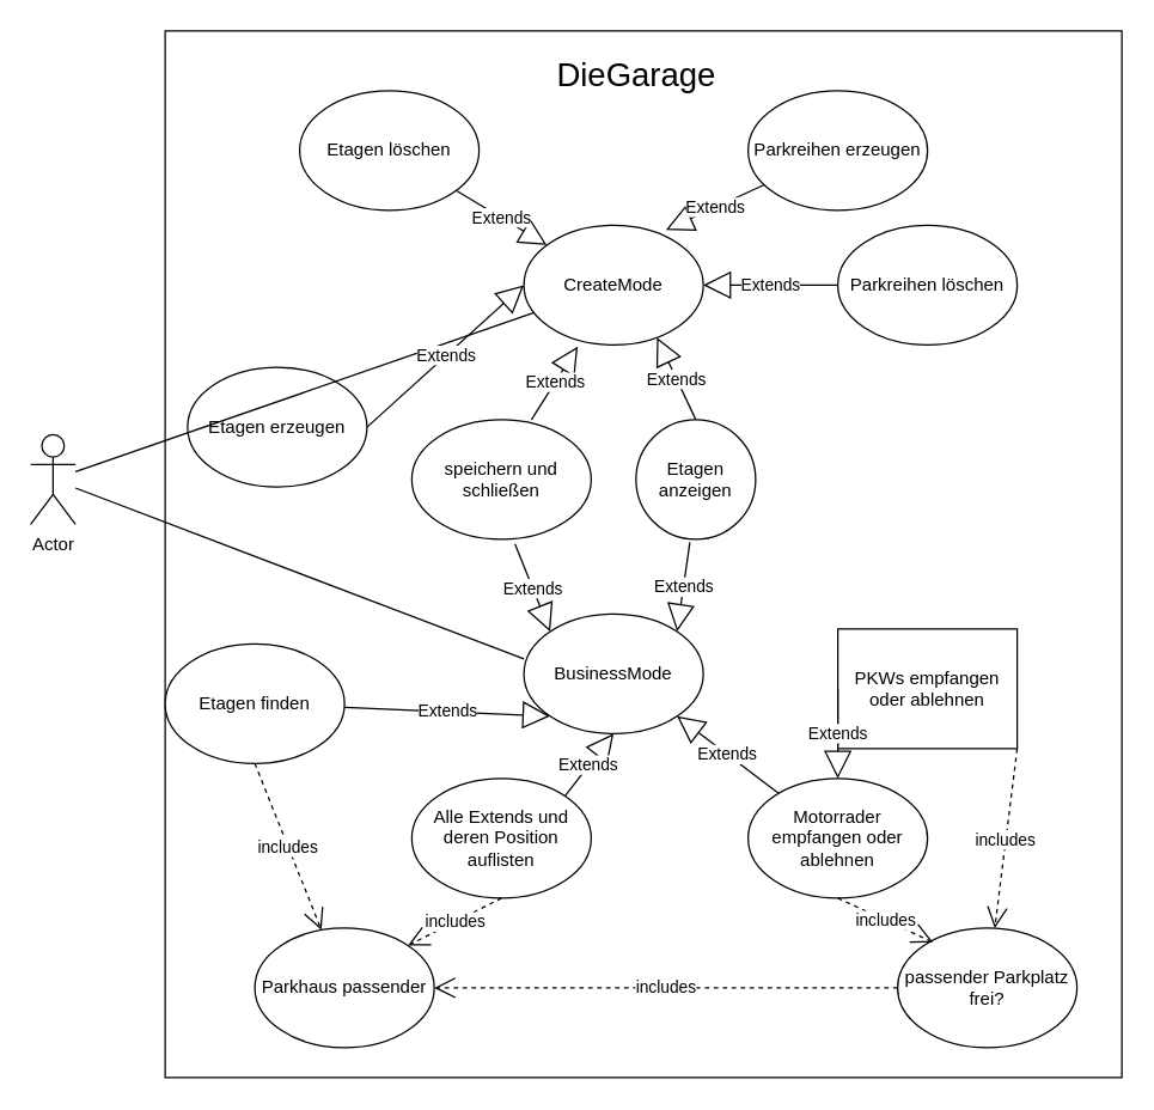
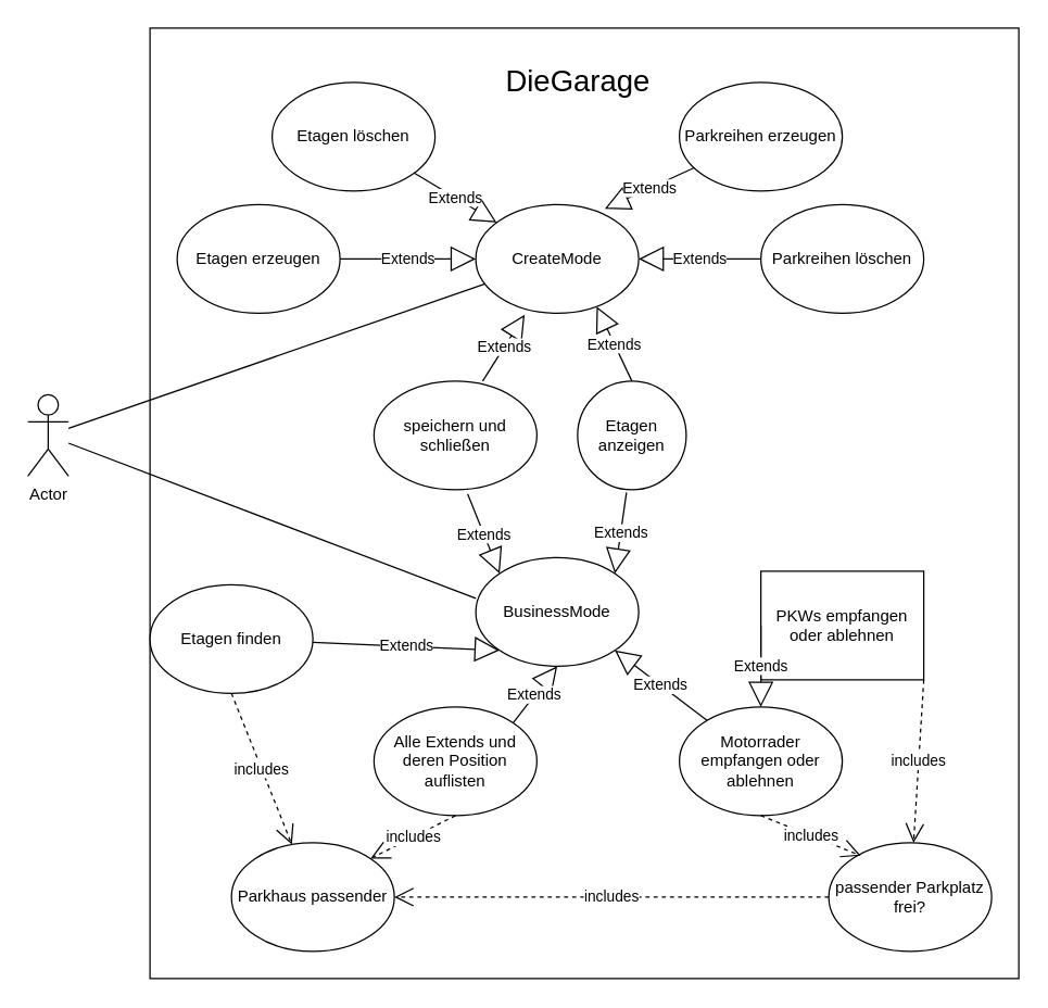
  <mxCell id="0" />
  <mxCell id="1" parent="0" />
  <mxCell id="2" value="" style="rounded=0;whiteSpace=wrap;html=1;" vertex="1" parent="1"><mxGeometry x="110" y="20" width="640" height="700" as="geometry" /></mxCell>
  <mxCell id="3" value="Actor" style="shape=umlActor;verticalLabelPosition=bottom;verticalAlign=top;html=1;outlineConnect=0;" vertex="1" parent="1"><mxGeometry x="20" y="290" width="30" height="60" as="geometry" /></mxCell>
- <mxCell id="4" value="Etagen erzeugen" style="ellipse;whiteSpace=wrap;html=1;" vertex="1" parent="1"><mxGeometry x="125" y="245" width="120" height="80" as="geometry" /></mxCell>
+ <mxCell id="4" value="Etagen erzeugen" style="ellipse;whiteSpace=wrap;html=1;" vertex="1" parent="1"><mxGeometry x="130" y="150" width="120" height="80" as="geometry" /></mxCell>
  <mxCell id="5" value="Etagen löschen" style="ellipse;whiteSpace=wrap;html=1;" vertex="1" parent="1"><mxGeometry x="200" y="60" width="120" height="80" as="geometry" /></mxCell>
  <mxCell id="6" value="Parkreihen erzeugen" style="ellipse;whiteSpace=wrap;html=1;" vertex="1" parent="1"><mxGeometry x="500" y="60" width="120" height="80" as="geometry" /></mxCell>
  <mxCell id="7" value="Parkreihen löschen" style="ellipse;whiteSpace=wrap;html=1;" vertex="1" parent="1"><mxGeometry x="560" y="150" width="120" height="80" as="geometry" /></mxCell>
  <mxCell id="8" value="Etagen anzeigen" style="ellipse;whiteSpace=wrap;html=1;" vertex="1" parent="1"><mxGeometry x="425" y="280" width="80" height="80" as="geometry" /></mxCell>
  <mxCell id="9" value="speichern und schließen" style="ellipse;whiteSpace=wrap;html=1;" vertex="1" parent="1"><mxGeometry x="275" y="280" width="120" height="80" as="geometry" /></mxCell>
  <mxCell id="10" value="CreateMode" style="ellipse;whiteSpace=wrap;html=1;" vertex="1" parent="1"><mxGeometry x="350" y="150" width="120" height="80" as="geometry" /></mxCell>
  <mxCell id="11" value="Motorrader empfangen oder ablehnen" style="ellipse;whiteSpace=wrap;html=1;" vertex="1" parent="1"><mxGeometry x="500" y="520" width="120" height="80" as="geometry" /></mxCell>
  <mxCell id="12" value="PKWs empfangen&lt;br&gt;oder ablehnen" style="whiteSpace=wrap;html=1;rounded=0;" vertex="1" parent="1"><mxGeometry x="560" y="420" width="120" height="80" as="geometry" /></mxCell>
  <mxCell id="13" value="Alle Extends und deren Position auflisten" style="ellipse;whiteSpace=wrap;html=1;" vertex="1" parent="1"><mxGeometry x="275" y="520" width="120" height="80" as="geometry" /></mxCell>
  <mxCell id="14" value="Etagen finden" style="ellipse;whiteSpace=wrap;html=1;" vertex="1" parent="1"><mxGeometry x="110" y="430" width="120" height="80" as="geometry" /></mxCell>
  <mxCell id="15" value="BusinessMode" style="ellipse;whiteSpace=wrap;html=1;" vertex="1" parent="1"><mxGeometry x="350" y="410" width="120" height="80" as="geometry" /></mxCell>
  <mxCell id="16" value="" style="endArrow=none;html=1;rounded=0;" edge="1" parent="1" source="3" target="10"><mxGeometry width="50" height="50" relative="1" as="geometry"><mxPoint x="580" y="380" as="sourcePoint" /><mxPoint x="630" y="330" as="targetPoint" /></mxGeometry></mxCell>
  <mxCell id="17" value="" style="endArrow=none;html=1;rounded=0;entryX=0;entryY=0.375;entryDx=0;entryDy=0;entryPerimeter=0;" edge="1" parent="1" source="3" target="15"><mxGeometry width="50" height="50" relative="1" as="geometry"><mxPoint x="190" y="430" as="sourcePoint" /><mxPoint x="364.851" y="255.757" as="targetPoint" /></mxGeometry></mxCell>
  <mxCell id="18" value="Extends" style="endArrow=block;endSize=16;endFill=0;html=1;rounded=0;exitX=1;exitY=0.5;exitDx=0;exitDy=0;" edge="1" parent="1" source="4"><mxGeometry width="160" relative="1" as="geometry"><mxPoint x="500" y="210" as="sourcePoint" /><mxPoint x="350" y="190" as="targetPoint" /></mxGeometry></mxCell>
  <mxCell id="19" value="Extends" style="endArrow=block;endSize=16;endFill=0;html=1;rounded=0;entryX=0;entryY=1;entryDx=0;entryDy=0;" edge="1" parent="1" source="14" target="15"><mxGeometry width="160" relative="1" as="geometry"><mxPoint x="10" y="20" as="sourcePoint" /><mxPoint x="80" y="20" as="targetPoint" /></mxGeometry></mxCell>
  <mxCell id="20" value="Extends" style="endArrow=block;endSize=16;endFill=0;html=1;rounded=0;" edge="1" parent="1" source="5" target="10"><mxGeometry width="160" relative="1" as="geometry"><mxPoint x="20" y="-10" as="sourcePoint" /><mxPoint x="90" y="-10" as="targetPoint" /></mxGeometry></mxCell>
  <mxCell id="21" value="Extends" style="endArrow=block;endSize=16;endFill=0;html=1;rounded=0;entryX=0.792;entryY=0.038;entryDx=0;entryDy=0;entryPerimeter=0;" edge="1" parent="1" source="6" target="10"><mxGeometry width="160" relative="1" as="geometry"><mxPoint x="30" y="0" as="sourcePoint" /><mxPoint x="100" y="0" as="targetPoint" /></mxGeometry></mxCell>
  <mxCell id="22" value="Extends" style="endArrow=block;endSize=16;endFill=0;html=1;rounded=0;exitX=0;exitY=0.5;exitDx=0;exitDy=0;entryX=1;entryY=0.5;entryDx=0;entryDy=0;" edge="1" parent="1" source="7" target="10"><mxGeometry width="160" relative="1" as="geometry"><mxPoint x="40" y="10" as="sourcePoint" /><mxPoint x="110" y="10" as="targetPoint" /></mxGeometry></mxCell>
  <mxCell id="23" value="Extends" style="endArrow=block;endSize=16;endFill=0;html=1;rounded=0;entryX=0.742;entryY=0.938;entryDx=0;entryDy=0;entryPerimeter=0;exitX=0.5;exitY=0;exitDx=0;exitDy=0;" edge="1" parent="1" source="8" target="10"><mxGeometry width="160" relative="1" as="geometry"><mxPoint x="462.284" y="254.523" as="sourcePoint" /><mxPoint x="120" y="20" as="targetPoint" /></mxGeometry></mxCell>
  <mxCell id="24" value="Extends" style="endArrow=block;endSize=16;endFill=0;html=1;rounded=0;exitX=0.667;exitY=0;exitDx=0;exitDy=0;entryX=0.3;entryY=1.013;entryDx=0;entryDy=0;entryPerimeter=0;exitPerimeter=0;" edge="1" parent="1" source="9" target="10"><mxGeometry width="160" relative="1" as="geometry"><mxPoint x="375.04" y="256" as="sourcePoint" /><mxPoint x="130" y="30" as="targetPoint" /></mxGeometry></mxCell>
  <mxCell id="25" value="Extends" style="endArrow=block;endSize=16;endFill=0;html=1;rounded=0;exitX=0.575;exitY=1.038;exitDx=0;exitDy=0;exitPerimeter=0;entryX=0;entryY=0;entryDx=0;entryDy=0;" edge="1" parent="1" source="9" target="15"><mxGeometry width="160" relative="1" as="geometry"><mxPoint x="70" y="80" as="sourcePoint" /><mxPoint x="650" y="350" as="targetPoint" /></mxGeometry></mxCell>
  <mxCell id="26" value="Extends" style="endArrow=block;endSize=16;endFill=0;html=1;rounded=0;exitX=0.45;exitY=1.025;exitDx=0;exitDy=0;exitPerimeter=0;entryX=1;entryY=0;entryDx=0;entryDy=0;" edge="1" parent="1" source="8" target="15"><mxGeometry width="160" relative="1" as="geometry"><mxPoint x="80" y="90" as="sourcePoint" /><mxPoint x="650" y="370" as="targetPoint" /></mxGeometry></mxCell>
  <mxCell id="27" value="Extends" style="endArrow=block;endSize=16;endFill=0;html=1;rounded=0;exitX=0;exitY=0.5;exitDx=0;exitDy=0;" edge="1" parent="1" source="12" target="11"><mxGeometry width="160" relative="1" as="geometry"><mxPoint x="90" y="100" as="sourcePoint" /><mxPoint x="160" y="100" as="targetPoint" /></mxGeometry></mxCell>
  <mxCell id="28" value="Extends" style="endArrow=block;endSize=16;endFill=0;html=1;rounded=0;entryX=1;entryY=1;entryDx=0;entryDy=0;" edge="1" parent="1" source="11" target="15"><mxGeometry width="160" relative="1" as="geometry"><mxPoint x="100" y="110" as="sourcePoint" /><mxPoint x="170" y="110" as="targetPoint" /></mxGeometry></mxCell>
  <mxCell id="29" value="Extends" style="endArrow=block;endSize=16;endFill=0;html=1;rounded=0;exitX=1;exitY=0;exitDx=0;exitDy=0;entryX=0.5;entryY=1;entryDx=0;entryDy=0;" edge="1" parent="1" source="13" target="15"><mxGeometry width="160" relative="1" as="geometry"><mxPoint x="110" y="120" as="sourcePoint" /><mxPoint x="180" y="120" as="targetPoint" /></mxGeometry></mxCell>
- <mxCell id="30" value="passender Parkplatz frei?" style="ellipse;whiteSpace=wrap;html=1;" vertex="1" parent="1"><mxGeometry x="600" y="620" width="120" height="80" as="geometry" /></mxCell>
+ <mxCell id="30" value="passender Parkplatz frei?" style="ellipse;whiteSpace=wrap;html=1;" vertex="1" parent="1"><mxGeometry x="610" y="620" width="120" height="80" as="geometry" /></mxCell>
  <mxCell id="31" value="Parkhaus passender" style="ellipse;whiteSpace=wrap;html=1;" vertex="1" parent="1"><mxGeometry x="170" y="620" width="120" height="80" as="geometry" /></mxCell>
  <mxCell id="32" value="includes" style="endArrow=open;endSize=12;dashed=1;html=1;rounded=0;exitX=0.5;exitY=1;exitDx=0;exitDy=0;" edge="1" parent="1" source="14" target="31"><mxGeometry width="160" relative="1" as="geometry"><mxPoint x="140" y="700" as="sourcePoint" /><mxPoint x="280" y="600" as="targetPoint" /></mxGeometry></mxCell>
  <mxCell id="33" value="includes" style="endArrow=open;endSize=12;dashed=1;html=1;rounded=0;exitX=0.5;exitY=1;exitDx=0;exitDy=0;entryX=1;entryY=0;entryDx=0;entryDy=0;" edge="1" parent="1" source="13" target="31"><mxGeometry width="160" relative="1" as="geometry"><mxPoint x="250" y="580" as="sourcePoint" /><mxPoint x="333.678" y="694.055" as="targetPoint" /></mxGeometry></mxCell>
  <mxCell id="34" value="includes" style="endArrow=open;endSize=12;dashed=1;html=1;rounded=0;exitX=0;exitY=0.5;exitDx=0;exitDy=0;entryX=1;entryY=0.5;entryDx=0;entryDy=0;" edge="1" parent="1" source="30" target="31"><mxGeometry width="160" relative="1" as="geometry"><mxPoint x="420" y="640" as="sourcePoint" /><mxPoint x="342.426" y="721.716" as="targetPoint" /></mxGeometry></mxCell>
  <mxCell id="35" value="includes" style="endArrow=open;endSize=12;dashed=1;html=1;rounded=0;exitX=0.5;exitY=1;exitDx=0;exitDy=0;entryX=0.197;entryY=0.119;entryDx=0;entryDy=0;entryPerimeter=0;" edge="1" parent="1" source="11" target="30"><mxGeometry width="160" relative="1" as="geometry"><mxPoint x="430" y="650" as="sourcePoint" /><mxPoint x="352.426" y="731.716" as="targetPoint" /></mxGeometry></mxCell>
  <mxCell id="36" value="includes" style="endArrow=open;endSize=12;dashed=1;html=1;rounded=0;exitX=1;exitY=1;exitDx=0;exitDy=0;" edge="1" parent="1" source="12" target="30"><mxGeometry width="160" relative="1" as="geometry"><mxPoint x="570" y="610" as="sourcePoint" /><mxPoint x="690" y="620" as="targetPoint" /></mxGeometry></mxCell>
- <mxCell id="37" value="&lt;font style=&quot;font-size: 22px;&quot;&gt;DieGarage&lt;/font&gt;" style="text;html=1;align=center;verticalAlign=middle;resizable=0;points=[];autosize=1;strokeColor=none;fillColor=none;" vertex="1" parent="1"><mxGeometry x="365" y="40" width="120" height="20" as="geometry" /></mxCell>
+ <mxCell id="37" value="&lt;font style=&quot;font-size: 22px;&quot;&gt;DieGarage&lt;/font&gt;" style="text;html=1;align=center;verticalAlign=middle;resizable=0;points=[];autosize=1;strokeColor=none;fillColor=none;" vertex="1" parent="1"><mxGeometry x="365" y="50" width="120" height="20" as="geometry" /></mxCell>
